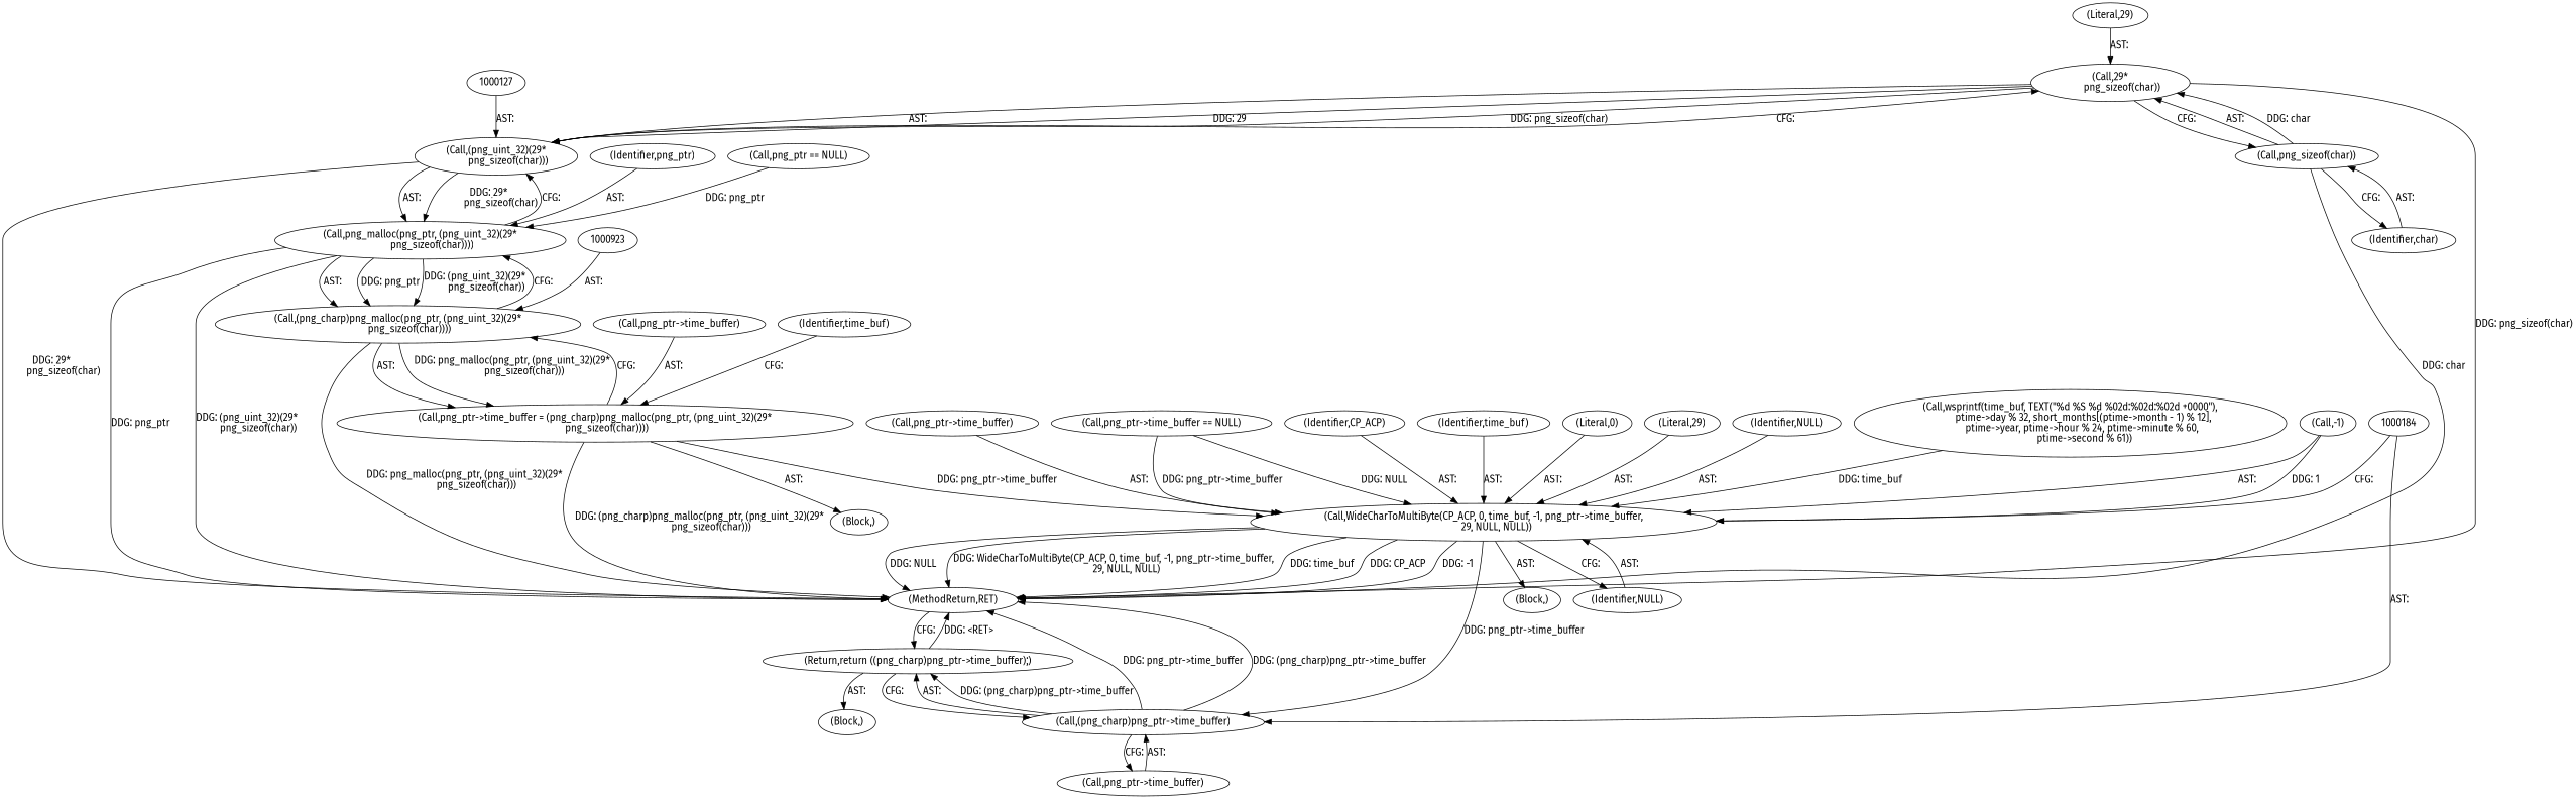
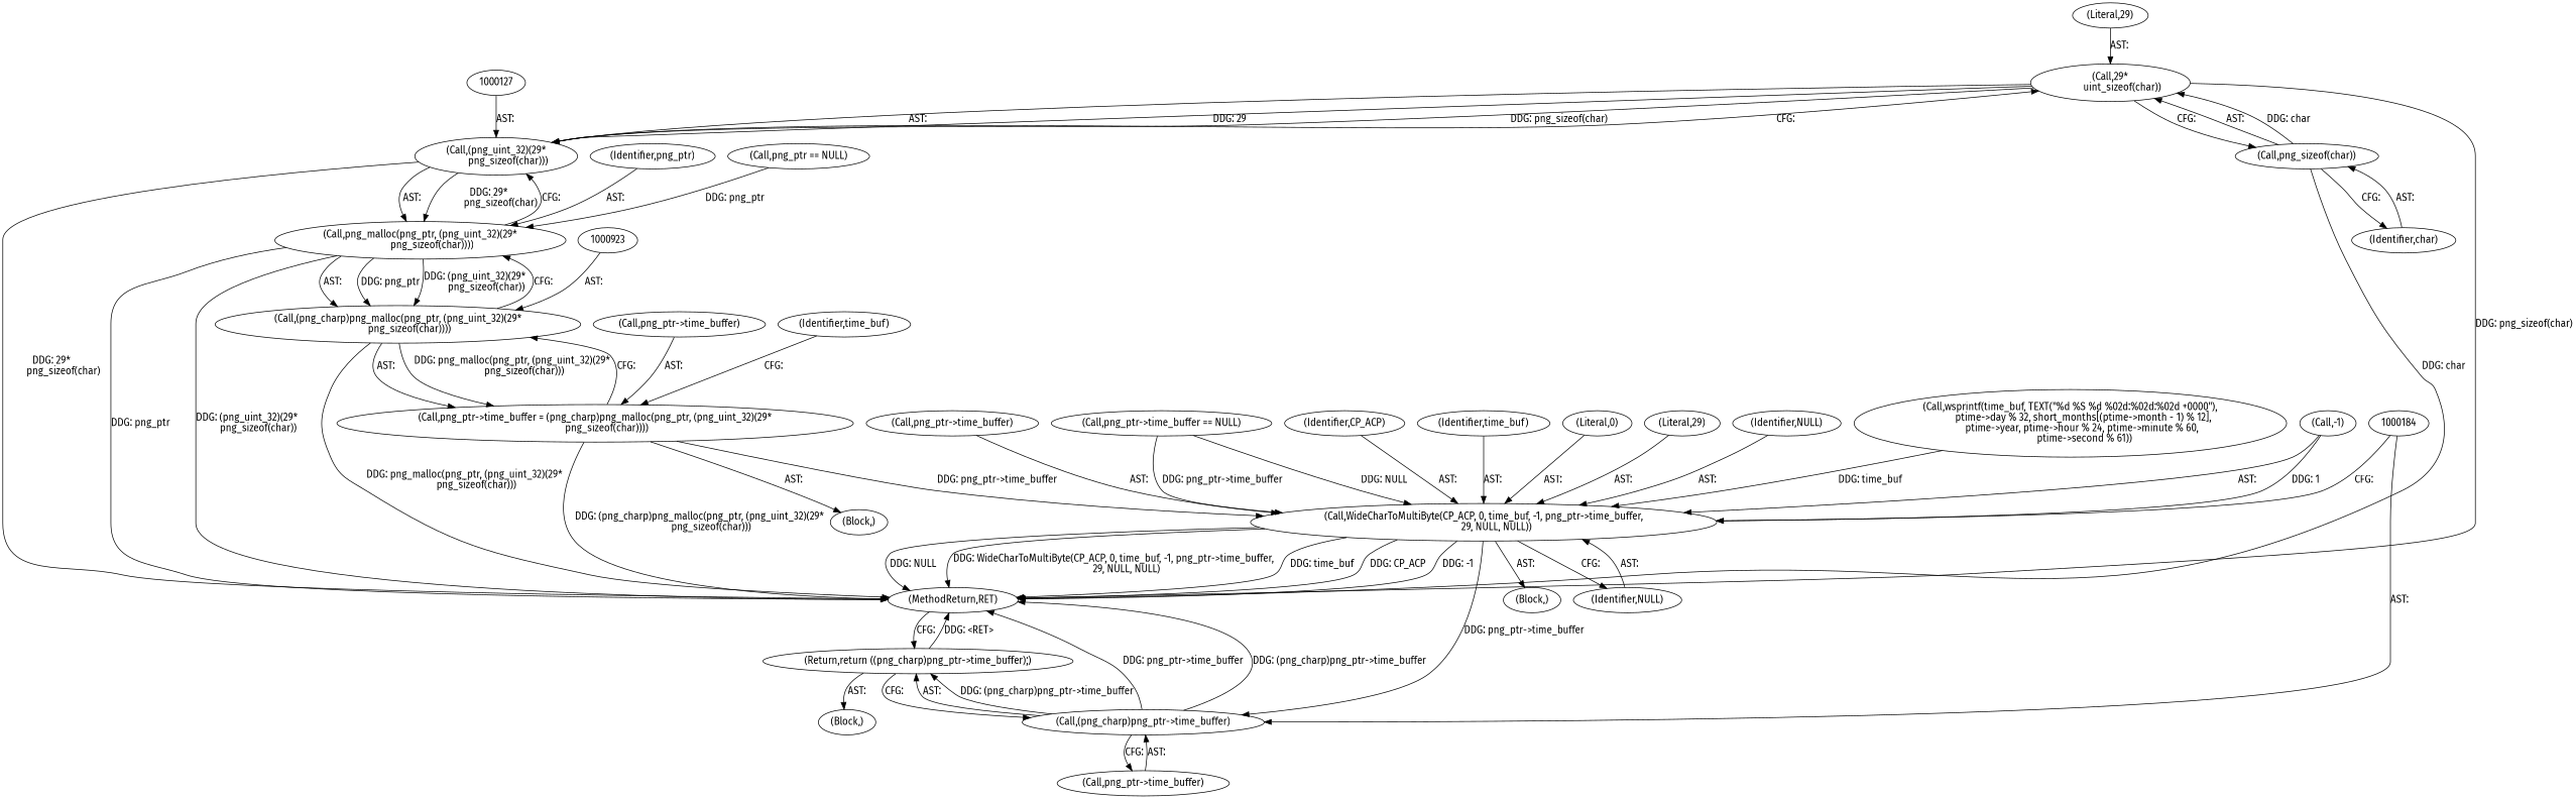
  digraph {
    fontname="Fira Sans"
    node [fontname="Fira Sans"]
    edge [fontname="Fira Sans"]
-   n1 [label="(Call,29*\n         png_sizeof(char))"]
+   n1 [label="(Call,29*\n         uint_sizeof(char))"]
    n2 [label="(Call,png_sizeof(char))"]
    n3 [label="(Call,(png_uint_32)(29*\n         png_sizeof(char)))"]
    n4 [label="(MethodReturn,RET)"]
    n5 [label="(Identifier,char)"]
    n6 [label="(Call,png_malloc(png_ptr, (png_uint_32)(29*\n         png_sizeof(char))))"]
    n7 [label="(Return,return ((png_charp)png_ptr->time_buffer);)"]
    n8 [label="(Call,(png_charp)png_malloc(png_ptr, (png_uint_32)(29*\n         png_sizeof(char))))"]
    n9 [label="(Call,png_ptr->time_buffer = (png_charp)png_malloc(png_ptr, (png_uint_32)(29*\n         png_sizeof(char))))"]
    n10 [label="(Call,WideCharToMultiByte(CP_ACP, 0, time_buf, -1, png_ptr->time_buffer,\n          29, NULL, NULL))"]
    n11 [label="(Block,)"]
    n12 [label="(Call,(png_charp)png_ptr->time_buffer)"]
    n13 [label="(Block,)"]
    n14 [label="(Identifier,NULL)"]
    n15 [label="(Call,png_ptr->time_buffer)"]
    n16 [label="(Block,)"]
    n17 [label="(Call,png_ptr->time_buffer)"]
    n18 [label="(Call,png_ptr->time_buffer == NULL)"]
    n19 [label="(Identifier,CP_ACP)"]
    n20 [label="(Identifier,time_buf)"]
    n21 [label="(Literal,0)"]
    n22 [label="(Literal,29)"]
    n23 [label="(Identifier,png_ptr)"]
    n24 [label="(Literal,29)"]
    n25 [label="(Call,png_ptr->time_buffer)"]
    n26 [label="(Identifier,NULL)"]
    n27 [label="(Call,wsprintf(time_buf, TEXT(\"%d %S %d %02d:%02d:%02d +0000\"),\n          ptime->day % 32, short_months[(ptime->month - 1) % 12],\n         ptime->year, ptime->hour % 24, ptime->minute % 60,\n           ptime->second % 61))"]
    n28 [label="(Call,-1)"]
    n29 [label="(Call,png_ptr == NULL)"]
    n30 [label="(Identifier,time_buf)"]
    1000127
    n32 [label=1000923]
    1000184
    n1 -> n2 [label="CFG: "]
    n1 -> n3 [label="AST: "]
    n1 -> n3 [label="DDG: 29"]
    n1 -> n3 [label="DDG: png_sizeof(char)"]
    n1 -> n4 [label="DDG: png_sizeof(char)"]
    n2 -> n1 [label="AST: "]
    n2 -> n1 [label="DDG: char"]
    n2 -> n4 [label="DDG: char"]
    n2 -> n5 [label="CFG: "]
    n3 -> n1 [label="CFG: "]
    n3 -> n4 [label="DDG: 29*\n         png_sizeof(char)"]
    n3 -> n6 [label="AST: "]
    n3 -> n6 [label="DDG: 29*\n         png_sizeof(char)"]
    n4 -> n7 [label="CFG: "]
    n5 -> n2 [label="AST: "]
    n6 -> n3 [label="CFG: "]
    n6 -> n4 [label="DDG: png_ptr"]
    n6 -> n4 [label="DDG: (png_uint_32)(29*\n         png_sizeof(char))"]
    n6 -> n8 [label="AST: "]
    n6 -> n8 [label="DDG: png_ptr"]
    n6 -> n8 [label="DDG: (png_uint_32)(29*\n         png_sizeof(char))"]
    n7 -> n4 [label="DDG: <RET>"]
    n7 -> n12 [label="CFG: "]
    n7 -> n16 [label="AST: "]
    n8 -> n4 [label="DDG: png_malloc(png_ptr, (png_uint_32)(29*\n         png_sizeof(char)))"]
    n8 -> n6 [label="CFG: "]
    n8 -> n9 [label="AST: "]
    n8 -> n9 [label="DDG: png_malloc(png_ptr, (png_uint_32)(29*\n         png_sizeof(char)))"]
    n9 -> n4 [label="DDG: (png_charp)png_malloc(png_ptr, (png_uint_32)(29*\n         png_sizeof(char)))"]
    n9 -> n8 [label="CFG: "]
    n9 -> n10 [label="DDG: png_ptr->time_buffer"]
    n9 -> n11 [label="AST: "]
    n10 -> n4 [label="DDG: NULL"]
    n10 -> n4 [label="DDG: WideCharToMultiByte(CP_ACP, 0, time_buf, -1, png_ptr->time_buffer,\n          29, NULL, NULL)"]
    n10 -> n4 [label="DDG: time_buf"]
    n10 -> n4 [label="DDG: CP_ACP"]
    n10 -> n4 [label="DDG: -1"]
    n10 -> n12 [label="DDG: png_ptr->time_buffer"]
    n10 -> n13 [label="AST: "]
    n10 -> n14 [label="CFG: "]
    n12 -> n4 [label="DDG: png_ptr->time_buffer"]
    n12 -> n4 [label="DDG: (png_charp)png_ptr->time_buffer"]
    n12 -> n7 [label="AST: "]
    n12 -> n7 [label="DDG: (png_charp)png_ptr->time_buffer"]
    n12 -> n15 [label="CFG: "]
    n14 -> n10 [label="AST: "]
    n15 -> n12 [label="AST: "]
    n17 -> n10 [label="AST: "]
    n18 -> n10 [label="DDG: png_ptr->time_buffer"]
    n18 -> n10 [label="DDG: NULL"]
    n19 -> n10 [label="AST: "]
    n20 -> n10 [label="AST: "]
    n21 -> n10 [label="AST: "]
    n22 -> n10 [label="AST: "]
    n23 -> n6 [label="AST: "]
    n24 -> n1 [label="AST: "]
    n25 -> n9 [label="AST: "]
    n26 -> n10 [label="AST: "]
    n27 -> n10 [label="DDG: time_buf"]
    n28 -> n10 [label="AST: "]
    n28 -> n10 [label="DDG: 1"]
    n29 -> n6 [label="DDG: png_ptr"]
    n30 -> n9 [label="CFG: "]
    1000127 -> n3 [label="AST: "]
    n32 -> n8 [label="AST: "]
    1000184 -> n10 [label="CFG: "]
    1000184 -> n12 [label="AST: "]
  }
